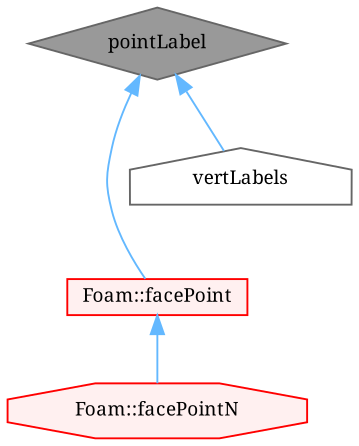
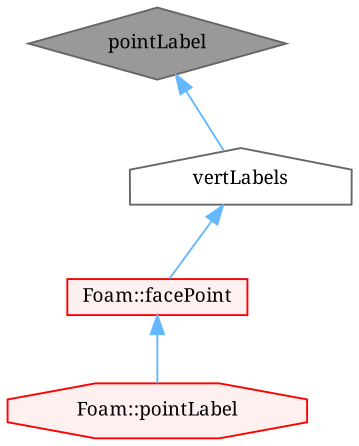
  digraph {
    fontname="Noto Serif"
    rankdir=TB
    node [color=red fillcolor="#FFF0F0" fontname="Noto Serif" fontsize=10 style=filled]
    edge [color=steelblue1 dir=back fontname="Noto Serif" fontsize=10 labelfontname=Helvetica labelfontsize=10 style=solid]
    n1 [color=gray40 fillcolor=grey60 fontcolor=black height=0.2 label=pointLabel shape=diamond width=0.4]
    n2 [height=0.2 label="Foam::facePoint" shape=box width=0.4]
    n3 [color=grey40 fillcolor=white height=0.2 label=vertLabels shape=house width=0.4]
-   n4 [height=0.2 label="Foam::facePointN" shape=octagon width=0.4]
-   n1 -> n2
+   n4 [height=0.2 label="Foam::pointLabel" shape=octagon width=0.4]
+   n3 -> n2
    n1 -> n3
    n2 -> n4
  }
